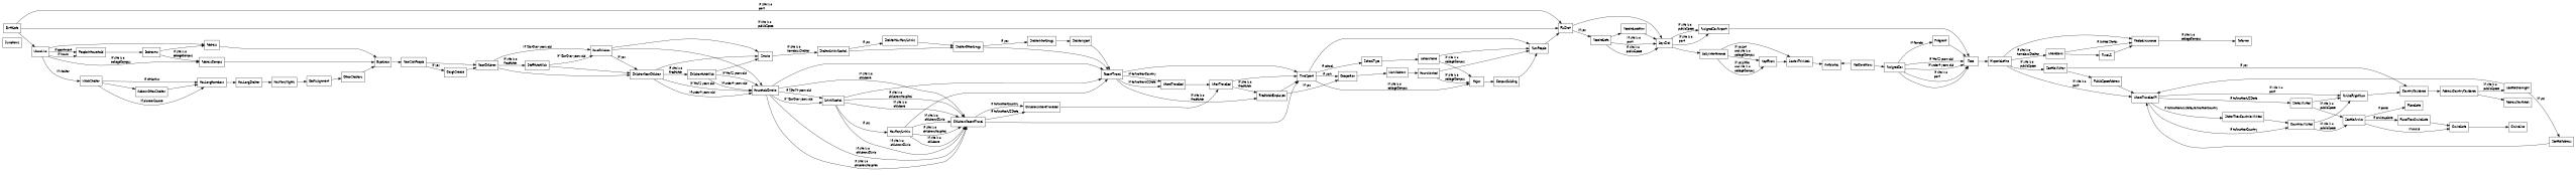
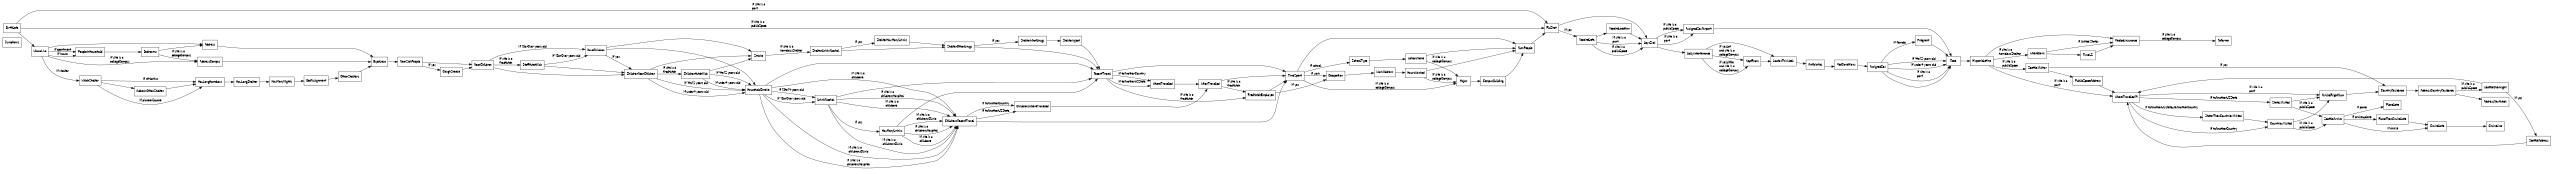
  digraph {
    fontname="Patrick Hand"
    rankdir=LR
    node [fontname="Patrick Hand" shape=box]
    edge [fontname="Patrick Hand"]
    Symptoms
    BirthDate
    FluShot
    WhereLive
    VaccineDate
    DaysSick
    PeopleInHousehold
    WhichShelter
    AddressCampus
    Address
    VaccineLocation
    AssignedSexAirport
    DailyInterference
    Bedrooms
    HowLongHomeless
    AddressOtherShelter
    ExpoDesc
    HowLongShelter
    NearSickPeople
    HowManyNights
    BedAssignment
    OtherShelters
    CoughSneeze
    NearChildren
    StaffHutchKids
    HaveChildren
    ChildrenNearChildren
    Smoke
    HouseholdSmoke
    ChildrenHutchKids
    ShelterDrinkAlcohol
    DrinkAlcohol
    ChildrensRecentTravel
    RecentTravel
    ShelterHowManyDrinks
    ShelterOtherDrugs
    HowManyDrinks
    TimeSpent
    ChildrensWhereTravelled
    WhereTravelled
    FredHutchEmployee
    ShelterWhatDrugs
    Occupation
    SchoolType
    Major
    NumPeople
    WhenTravelled
    ShelterInject
    WorkAddress
    SchoolName
    CampusBuilding
    HoursWorked
    Race
    KeptFrom
    DoctorThisWeek
    HispanicLatino
    Antibiotics
    MedConditions
    AssignedSex
    Pregnant
    WhereBorn
    n62 [label=WhereTravelled19]
    SeattleVisitor
    MedicalInsurance
    TimeUS
    StatesThenCountriesVisited
    StatesVisited
    CountriesVisited
    AirlineFlightNum
    CountryResidence
    PublicSpaceAddress
    Referrer
    SeattleArrive
    AddressCountryResidence
    SeattleOvernight
    AddressNextWeek
    PlaneThenCruiseDate
    PlaneDate
    CruiseDate
    CruiseLine
    SeattleAddress
    BirthDate -> FluShot [label=" if site is a \l port\l"]
    BirthDate -> FluShot [label=" if site is a \l publicSpace\l"]
    BirthDate -> WhereLive
    FluShot -> VaccineDate [label=" if yes\l"]
    FluShot -> DaysSick
    WhereLive -> PeopleInHousehold [label=" if house\l"]
    WhereLive -> PeopleInHousehold [label=" if apartment\l"]
    WhereLive -> WhichShelter [label=" if shelter\l"]
    WhereLive -> AddressCampus [label=" if site is a \l collegeCampus\l"]
    WhereLive -> Address
    VaccineDate -> DaysSick [label=" if site is a \l port\l"]
    VaccineDate -> DaysSick [label=" if site is a \l publicSpace\l"]
    VaccineDate -> VaccineLocation
    DaysSick -> AssignedSexAirport [label=" if site is a \l port\l"]
    DaysSick -> AssignedSexAirport [label=" if site is a \l publicSpace\l"]
    DaysSick -> DailyInterference
    PeopleInHousehold -> Bedrooms
    WhichShelter -> HowLongHomeless [label=" if pioneerSquare\l"]
    WhichShelter -> HowLongHomeless [label=" if stMartins\l"]
    WhichShelter -> AddressOtherShelter
    AddressCampus -> ExpoDesc
    Address -> ExpoDesc
    VaccineLocation -> DaysSick
    AssignedSexAirport -> Race
    DailyInterference -> KeptFrom [label=" if yesLot \l and site is a \l collegeCampus\l"]
    DailyInterference -> KeptFrom [label=" if yesLittle \l and site is a \l collegeCampus\l"]
    DailyInterference -> DoctorThisWeek
    Bedrooms -> AddressCampus [label=" if site is a \l collegeCampus\l"]
    Bedrooms -> Address
    HowLongHomeless -> HowLongShelter
    AddressOtherShelter -> HowLongHomeless
    ExpoDesc -> NearSickPeople
    HowLongShelter -> HowManyNights
    NearSickPeople -> CoughSneeze [label=" if yes\l"]
    NearSickPeople -> NearChildren
    HowManyNights -> BedAssignment
    BedAssignment -> OtherShelters
    OtherShelters -> ExpoDesc
    CoughSneeze -> NearChildren
    NearChildren -> StaffHutchKids [label=" if site is a \l fredHutch\l"]
    NearChildren -> HaveChildren [label=" if 18orOver years old\l"]
    NearChildren -> ChildrenNearChildren
    StaffHutchKids -> HaveChildren [label=" if 18orOver years old\l"]
    StaffHutchKids -> ChildrenNearChildren
    HaveChildren -> ChildrenNearChildren [label=" if yes\l"]
    HaveChildren -> Smoke
    HaveChildren -> HouseholdSmoke
    ChildrenNearChildren -> Smoke
    ChildrenNearChildren -> HouseholdSmoke [label=" if 7to12 years old\l"]
    ChildrenNearChildren -> HouseholdSmoke [label=" if under7 years old\l"]
    ChildrenNearChildren -> ChildrenHutchKids [label=" if site is a \l fredHutch\l"]
    Smoke -> ShelterDrinkAlcohol [label=" if site is a \l homelessShelter\l"]
    HouseholdSmoke -> DrinkAlcohol [label=" if 13to17 years old\l"]
    HouseholdSmoke -> DrinkAlcohol [label=" if 18orOver years old\l"]
    HouseholdSmoke -> ChildrensRecentTravel [label=" if site is a \l childrensClinic\l"]
    HouseholdSmoke -> ChildrensRecentTravel [label=" if site is a \l childrensHospital\l"]
    HouseholdSmoke -> ChildrensRecentTravel [label=" if site is a \l childcare\l"]
    HouseholdSmoke -> RecentTravel
    ChildrenHutchKids -> Smoke
    ChildrenHutchKids -> HouseholdSmoke [label=" if 7to12 years old\l"]
    ChildrenHutchKids -> HouseholdSmoke [label=" if under7 years old\l"]
    ShelterDrinkAlcohol -> ShelterHowManyDrinks [label=" if yes\l"]
    ShelterDrinkAlcohol -> ShelterOtherDrugs
    DrinkAlcohol -> ChildrensRecentTravel [label=" if site is a \l childrensClinic\l"]
    DrinkAlcohol -> ChildrensRecentTravel [label=" if site is a \l childrensHospital\l"]
    DrinkAlcohol -> ChildrensRecentTravel [label=" if site is a \l childcare\l"]
    DrinkAlcohol -> RecentTravel
    DrinkAlcohol -> HowManyDrinks [label=" if yes\l"]
    ChildrensRecentTravel -> TimeSpent
    ChildrensRecentTravel -> ChildrensWhereTravelled [label=" if toAnotherUSState\l"]
    ChildrensRecentTravel -> ChildrensWhereTravelled [label=" if toAnotherCountry\l"]
    RecentTravel -> TimeSpent
    RecentTravel -> WhereTravelled [label=" if toAnotherUSState\l"]
    RecentTravel -> WhereTravelled [label=" if toAnotherCountry\l"]
    RecentTravel -> FredHutchEmployee [label=" if site is a \l fredHutch\l"]
    ShelterHowManyDrinks -> ShelterOtherDrugs
    ShelterOtherDrugs -> RecentTravel
    ShelterOtherDrugs -> ShelterWhatDrugs [label=" if yes\l"]
    HowManyDrinks -> ChildrensRecentTravel [label=" if site is a \l childrensClinic\l"]
    HowManyDrinks -> ChildrensRecentTravel [label=" if site is a \l childrensHospital\l"]
    HowManyDrinks -> ChildrensRecentTravel [label=" if site is a \l childcare\l"]
    HowManyDrinks -> RecentTravel
    TimeSpent -> Occupation [label=" if work\l"]
    TimeSpent -> SchoolType [label=" if school\l"]
    TimeSpent -> Major [label=" if site is a \l collegeCampus\l"]
    TimeSpent -> NumPeople
    ChildrensWhereTravelled -> WhenTravelled
    WhereTravelled -> WhenTravelled
    FredHutchEmployee -> TimeSpent
    FredHutchEmployee -> Occupation [label=" if yes\l"]
    ShelterWhatDrugs -> ShelterInject
    Occupation -> WorkAddress
    SchoolType -> SchoolName
    Major -> CampusBuilding
    NumPeople -> FluShot
    WhenTravelled -> TimeSpent
    WhenTravelled -> FredHutchEmployee [label=" if site is a \l fredHutch\l"]
    ShelterInject -> RecentTravel
    WorkAddress -> HoursWorked
    SchoolName -> Major [label=" if site is a \l collegeCampus\l"]
    SchoolName -> NumPeople
    CampusBuilding -> NumPeople
    HoursWorked -> Major [label=" if site is a \l collegeCampus\l"]
    HoursWorked -> NumPeople
    Race -> HispanicLatino
    KeptFrom -> DoctorThisWeek
    DoctorThisWeek -> Antibiotics
    HispanicLatino -> WhereBorn [label=" if site is a \l homelessShelter\l"]
    HispanicLatino -> n62 [label=" if site is a \l port\l"]
    HispanicLatino -> SeattleVisitor [label=" if site is a \l publicSpace\l"]
    HispanicLatino -> MedicalInsurance
-   MedConditions -> Antibiotics
+   Antibiotics -> MedConditions
    MedConditions -> AssignedSex
    AssignedSex -> Race [label=" if 7to12 years old\l"]
    AssignedSex -> Race [label=" if under7 years old\l"]
    AssignedSex -> Race [label=" if site is a \l port\l"]
    AssignedSex -> Race
    AssignedSex -> Pregnant [label=" if female\l"]
    Pregnant -> Race
    WhereBorn -> MedicalInsurance [label=" if United States\l"]
    WhereBorn -> TimeUS
    n62 -> StatesThenCountriesVisited [label=" if toAnotherUSState+toAnotherCountry\l"]
    n62 -> StatesVisited [label=" if toAnotherUSState\l"]
    n62 -> CountriesVisited [label=" if toAnotherCountry\l"]
    n62 -> AirlineFlightNum [label=" if site is a \l port\l"]
    SeattleVisitor -> CountryResidence [label=" if yes\l"]
    SeattleVisitor -> PublicSpaceAddress
    MedicalInsurance -> Referrer [label=" if site is a \l collegeCampus\l"]
    TimeUS -> MedicalInsurance
    StatesThenCountriesVisited -> CountriesVisited
    StatesVisited -> AirlineFlightNum
    StatesVisited -> SeattleArrive [label=" if site is a \l publicSpace\l"]
    CountriesVisited -> AirlineFlightNum
    CountriesVisited -> SeattleArrive [label=" if site is a \l publicSpace\l"]
    AirlineFlightNum -> CountryResidence
    CountryResidence -> AddressCountryResidence
    PublicSpaceAddress -> n62
    SeattleArrive -> PlaneThenCruiseDate [label=" if cruise+plane\l"]
    SeattleArrive -> PlaneDate [label=" if plane\l"]
    SeattleArrive -> CruiseDate [label=" if cruise\l"]
    AddressCountryResidence -> SeattleOvernight [label=" if site is a \l publicSpace\l"]
    AddressCountryResidence -> AddressNextWeek
    SeattleOvernight -> n62
    SeattleOvernight -> SeattleAddress [label=" if yes\l"]
    PlaneThenCruiseDate -> CruiseDate
    CruiseDate -> CruiseLine
    SeattleAddress -> n62
  }
